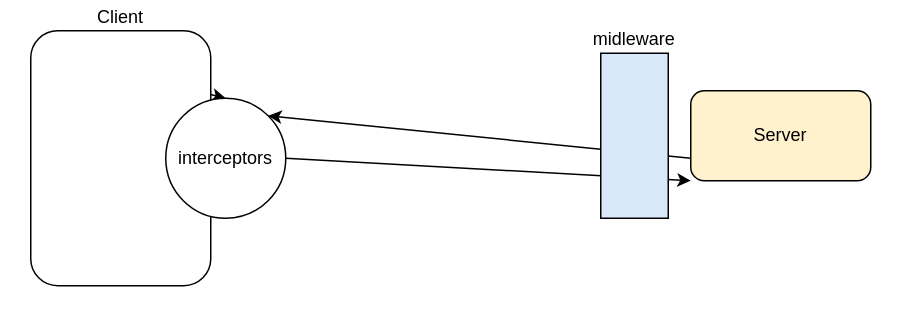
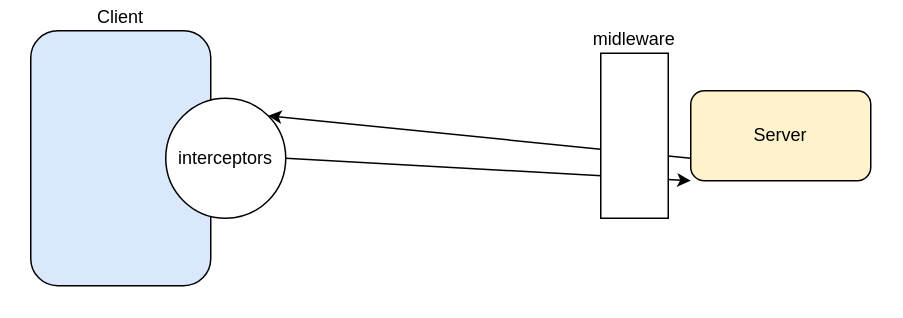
  <mxCell id="0" />
  <mxCell id="1" parent="0" />
- <mxCell id="2" style="edgeStyle=none;html=1;exitX=1;exitY=0.25;exitDx=0;exitDy=0;entryX=0.5;entryY=0;entryDx=0;entryDy=0;" parent="1" source="3" target="7" edge="1"><mxGeometry relative="1" as="geometry" /></mxCell>
- <mxCell id="3" value="Client" style="rounded=1;whiteSpace=wrap;html=1;labelPosition=center;verticalLabelPosition=top;align=center;verticalAlign=bottom;" parent="1" vertex="1"><mxGeometry x="20" y="20" width="120" height="170" as="geometry" /></mxCell>
+ <mxCell id="3" value="Client" style="rounded=1;whiteSpace=wrap;html=1;labelPosition=center;verticalLabelPosition=top;align=center;verticalAlign=bottom;fillColor=#dae8fc;" parent="1" vertex="1"><mxGeometry x="20" y="20" width="120" height="170" as="geometry" /></mxCell>
  <mxCell id="4" style="edgeStyle=none;html=1;exitX=0;exitY=0.75;exitDx=0;exitDy=0;entryX=1;entryY=0;entryDx=0;entryDy=0;" parent="1" source="5" target="7" edge="1"><mxGeometry relative="1" as="geometry" /></mxCell>
  <mxCell id="5" value="Server" style="rounded=1;whiteSpace=wrap;html=1;fillColor=#fff2cc;" parent="1" vertex="1"><mxGeometry x="460" y="60" width="120" height="60" as="geometry" /></mxCell>
  <mxCell id="6" style="edgeStyle=none;html=1;exitX=1;exitY=0.5;exitDx=0;exitDy=0;entryX=0;entryY=1;entryDx=0;entryDy=0;" parent="1" source="7" target="5" edge="1"><mxGeometry relative="1" as="geometry" /></mxCell>
  <mxCell id="7" value="interceptors" style="ellipse;whiteSpace=wrap;html=1;aspect=fixed;" parent="1" vertex="1"><mxGeometry x="110" y="65" width="80" height="80" as="geometry" /></mxCell>
- <mxCell id="8" value="midleware" style="rounded=0;whiteSpace=wrap;html=1;rotation=0;verticalAlign=bottom;labelPosition=center;verticalLabelPosition=top;align=center;fillColor=#dae8fc;" parent="1" vertex="1"><mxGeometry x="400" y="35" width="45" height="110" as="geometry" /></mxCell>
+ <mxCell id="8" value="midleware" style="rounded=0;whiteSpace=wrap;html=1;rotation=0;verticalAlign=bottom;labelPosition=center;verticalLabelPosition=top;align=center;" parent="1" vertex="1"><mxGeometry x="400" y="35" width="45" height="110" as="geometry" /></mxCell>
